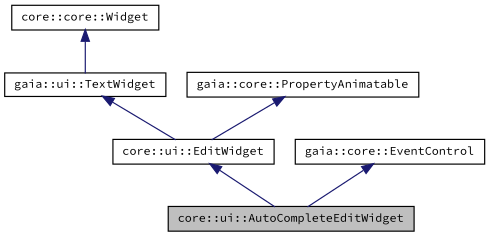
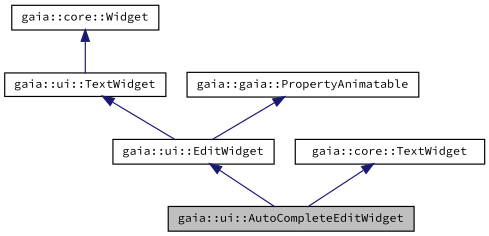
  digraph {
    fontname="Source Code Pro"
    node [color=black fillcolor=white fontname="Source Code Pro" fontsize=10 shape=record style=filled]
    edge [color=midnightblue dir=back fontname="Source Code Pro" fontsize=10 labelfontname=Helvetica labelfontsize=10 style=solid]
-   n1 [fillcolor=grey75 fontcolor=black height=0.2 label="core::ui::AutoCompleteEditWidget" width=0.4]
-   n2 [height=0.2 label="core::ui::EditWidget" width=0.4]
+   n1 [fillcolor=grey75 fontcolor=black height=0.2 label="gaia::ui::AutoCompleteEditWidget" width=0.4]
+   n2 [height=0.2 label="gaia::ui::EditWidget" width=0.4]
    n3 [height=0.2 label="gaia::ui::TextWidget" width=0.4]
-   n4 [height=0.2 label="core::core::Widget" width=0.4]
-   n5 [height=0.2 label="gaia::core::PropertyAnimatable" width=0.4]
-   n6 [height=0.2 label="gaia::core::EventControl" width=0.4]
+   n4 [height=0.2 label="gaia::core::Widget" width=0.4]
+   n5 [height=0.2 label="gaia::gaia::PropertyAnimatable" width=0.4]
+   n6 [height=0.2 label="gaia::core::TextWidget" width=0.4]
    n2 -> n1
    n3 -> n2
    n4 -> n3
    n5 -> n2
    n6 -> n1
  }
